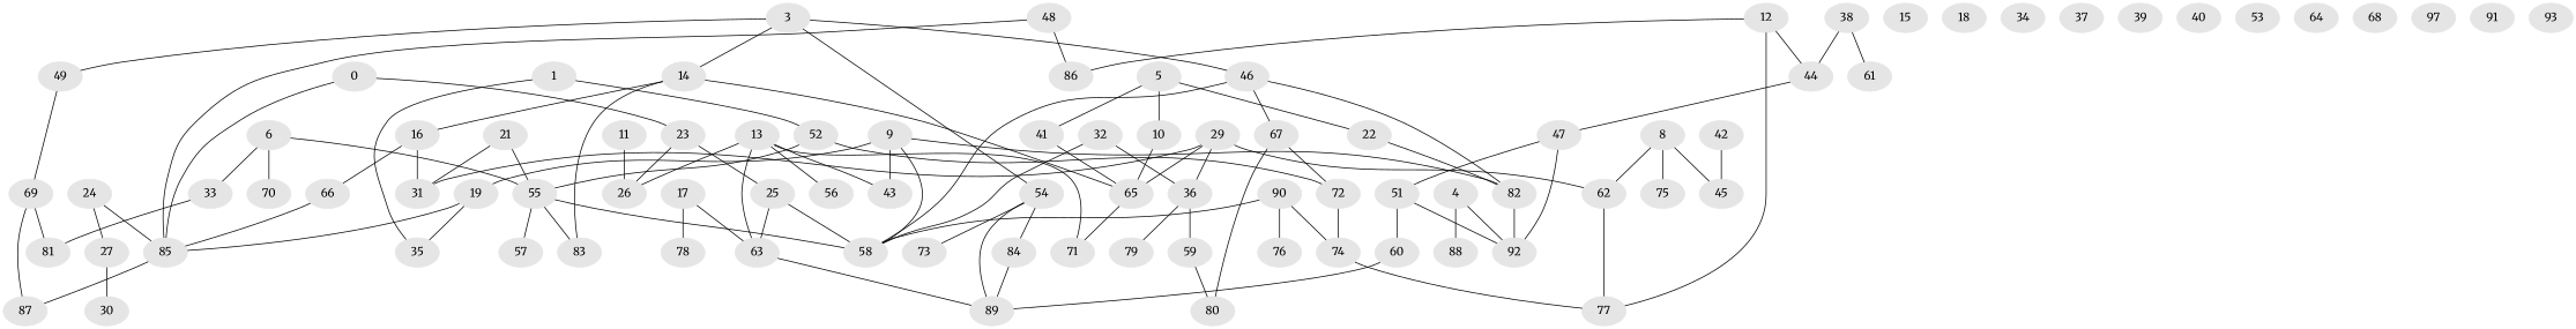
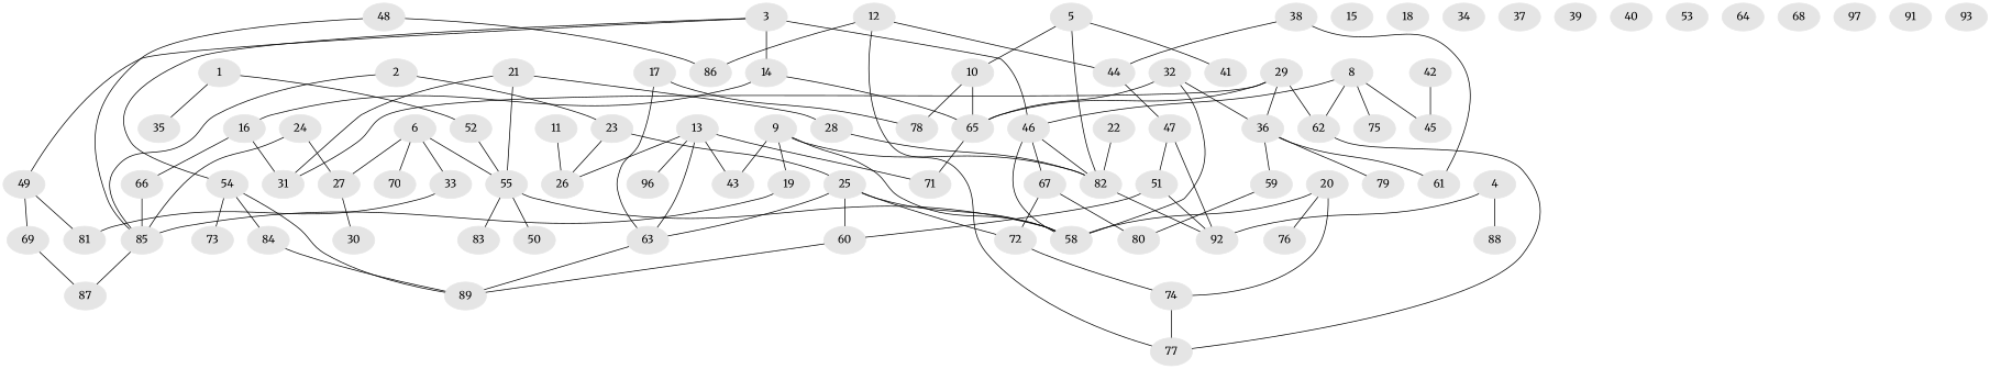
  graph {
    fontname=Merriweather
    node [color=gray90 fontname=Merriweather style=filled]
    edge [fontname=Merriweather]
    1
    35
    52
    55
    72
-   2 [label=0]
+   2
    23
    85
    26
    25
    87
    3
    14
    46
    49
    54
    65
    16
    83
    58
    82
    67
    81
    69
    89
    84
    73
    4
    88
    92
    5
    10
    22
    41
    78
    6
    27
    33
    70
    30
-   57
+   57 [label=50]
    13
    43
-   56
+   56 [label=96]
    63
    71
+   28
    8
    45
    62
    75
    77
    9
    19
    11
    12
    44
    86
    47
    31
    66
    15
    17
    18
-   20 [label=90]
+   20
    74
    76
    21
    60
    24
    29
    36
    59
    61
    79
    32
    34
    80
    37
    38
    39
    40
    42
    51
    48
    53
    64
    68
    n89 [label=97]
    91
    93
    1 -- 35
    1 -- 52
    52 -- 55
-   52 -- 72
+   25 -- 72
    55 -- 83
    55 -- 58
    55 -- 57
    72 -- 74
    2 -- 23
    2 -- 85
    23 -- 26
    23 -- 25
    85 -- 87
    25 -- 58
    25 -- 63
+   25 -- 60
    3 -- 14
    3 -- 46
    3 -- 49
    3 -- 54
    14 -- 65
    14 -- 16
-   14 -- 83
    46 -- 58
    46 -- 82
    46 -- 67
-   69 -- 81
+   49 -- 81
    49 -- 69
    54 -- 89
    54 -- 84
    54 -- 73
    65 -- 71
    16 -- 31
    16 -- 66
    82 -- 92
    67 -- 72
    67 -- 80
    69 -- 87
    84 -- 89
    4 -- 88
    4 -- 92
    5 -- 10
-   5 -- 22
+   5 -- 82
    5 -- 41
    10 -- 65
+   10 -- 78
    22 -- 82
    6 -- 55
+   6 -- 27
    6 -- 33
    6 -- 70
    27 -- 30
    33 -- 81
    13 -- 26
    13 -- 43
    13 -- 56
    13 -- 63
    13 -- 71
    63 -- 89
+   28 -- 82
+   8 -- 46
    8 -- 45
    8 -- 62
    8 -- 75
    62 -- 77
    9 -- 58
    9 -- 82
    9 -- 43
    9 -- 19
-   19 -- 35
    19 -- 85
    11 -- 26
    12 -- 77
    12 -- 44
    12 -- 86
    44 -- 47
    47 -- 92
    47 -- 51
    66 -- 85
    17 -- 78
    17 -- 63
    20 -- 58
    20 -- 74
    20 -- 76
    74 -- 77
    21 -- 55
+   21 -- 28
    21 -- 31
    60 -- 89
    24 -- 85
    24 -- 27
    29 -- 65
    29 -- 62
    29 -- 31
    29 -- 36
    36 -- 59
+   36 -- 61
    36 -- 79
    59 -- 80
-   41 -- 65
+   32 -- 65
    32 -- 58
    32 -- 36
    38 -- 44
    38 -- 61
    42 -- 45
    51 -- 92
    51 -- 60
    48 -- 85
    48 -- 86
  }
